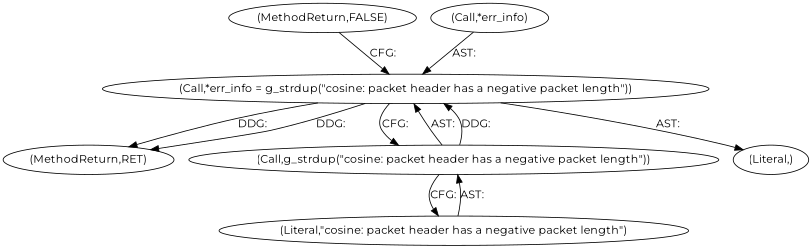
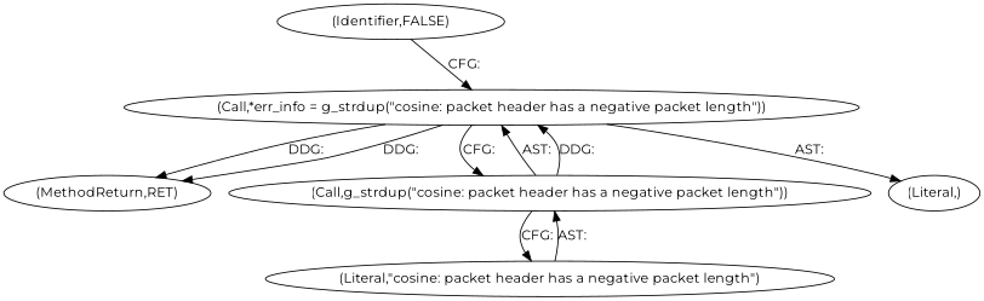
  digraph {
    fontname=Montserrat
    node [fontname=Montserrat]
    edge [fontname=Montserrat]
    n1 [label="(Call,*err_info = g_strdup(\"cosine: packet header has a negative packet length\"))"]
    n2 [label="(Call,g_strdup(\"cosine: packet header has a negative packet length\"))"]
    n3 [label="(MethodReturn,RET)"]
    n4 [label="(Literal,)"]
    n5 [label="(Literal,\"cosine: packet header has a negative packet length\")"]
-   n6 [label="(MethodReturn,FALSE)"]
-   n7 [label="(Call,*err_info)"]
+   n6 [label="(Identifier,FALSE)"]
    n1 -> n2 [label="CFG: "]
    n1 -> n3 [label="DDG: "]
    n1 -> n3 [label="DDG: "]
    n1 -> n4 [label="AST: "]
    n2 -> n1 [label="AST: "]
    n2 -> n1 [label="DDG: "]
    n2 -> n5 [label="CFG: "]
    n5 -> n2 [label="AST: "]
    n6 -> n1 [label="CFG: "]
-   n7 -> n1 [label="AST: "]
  }
